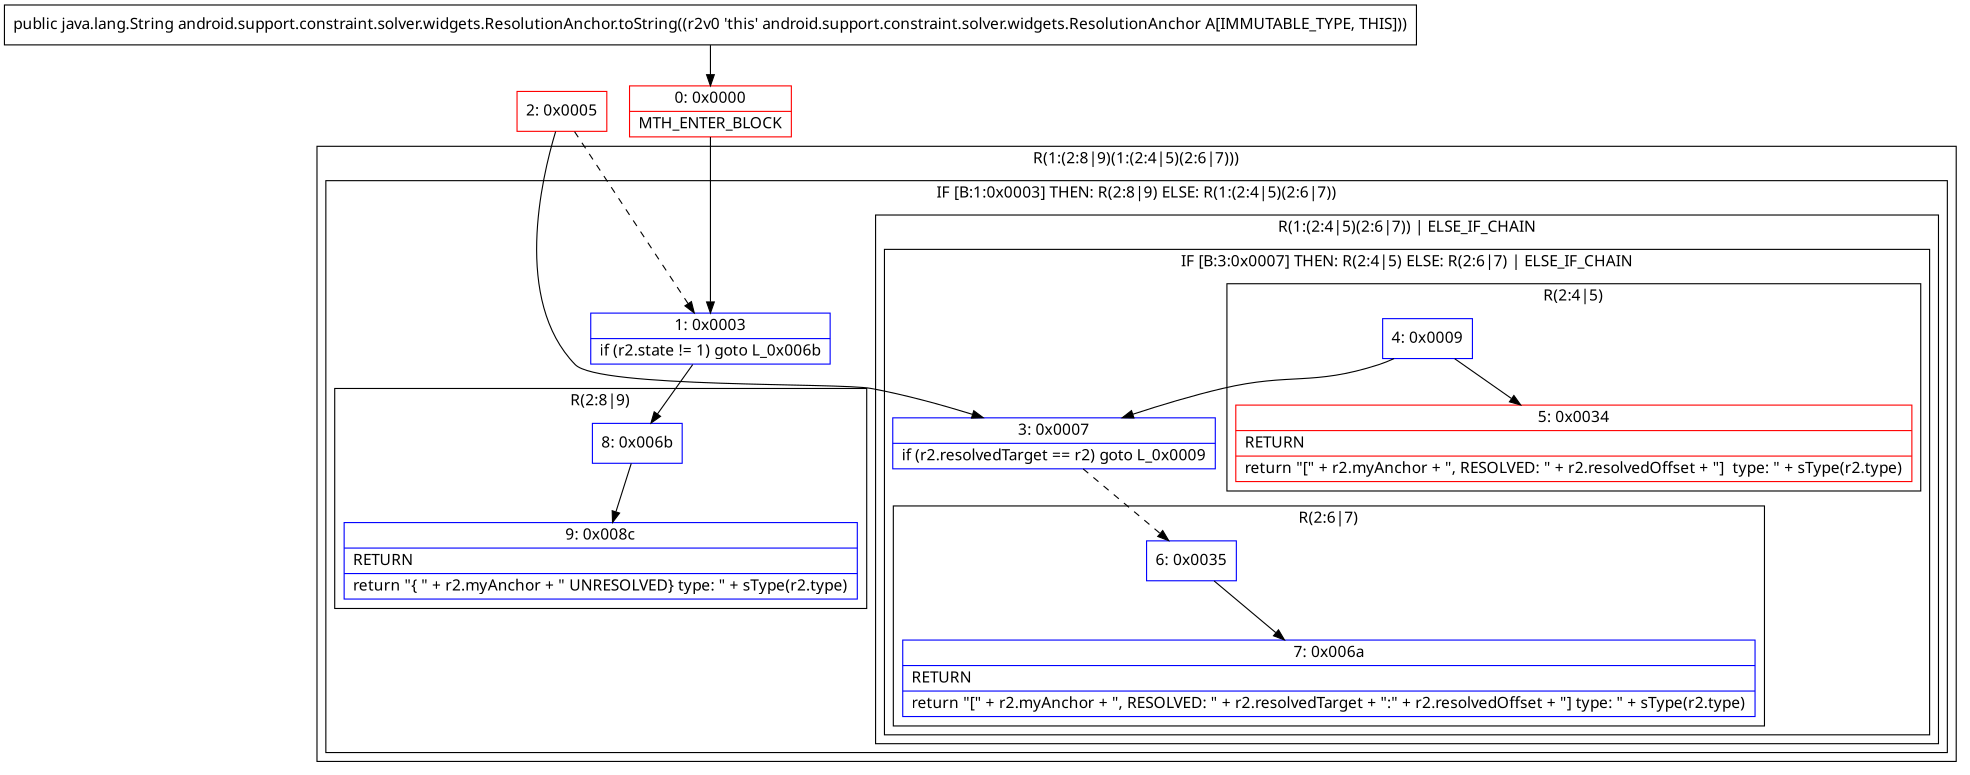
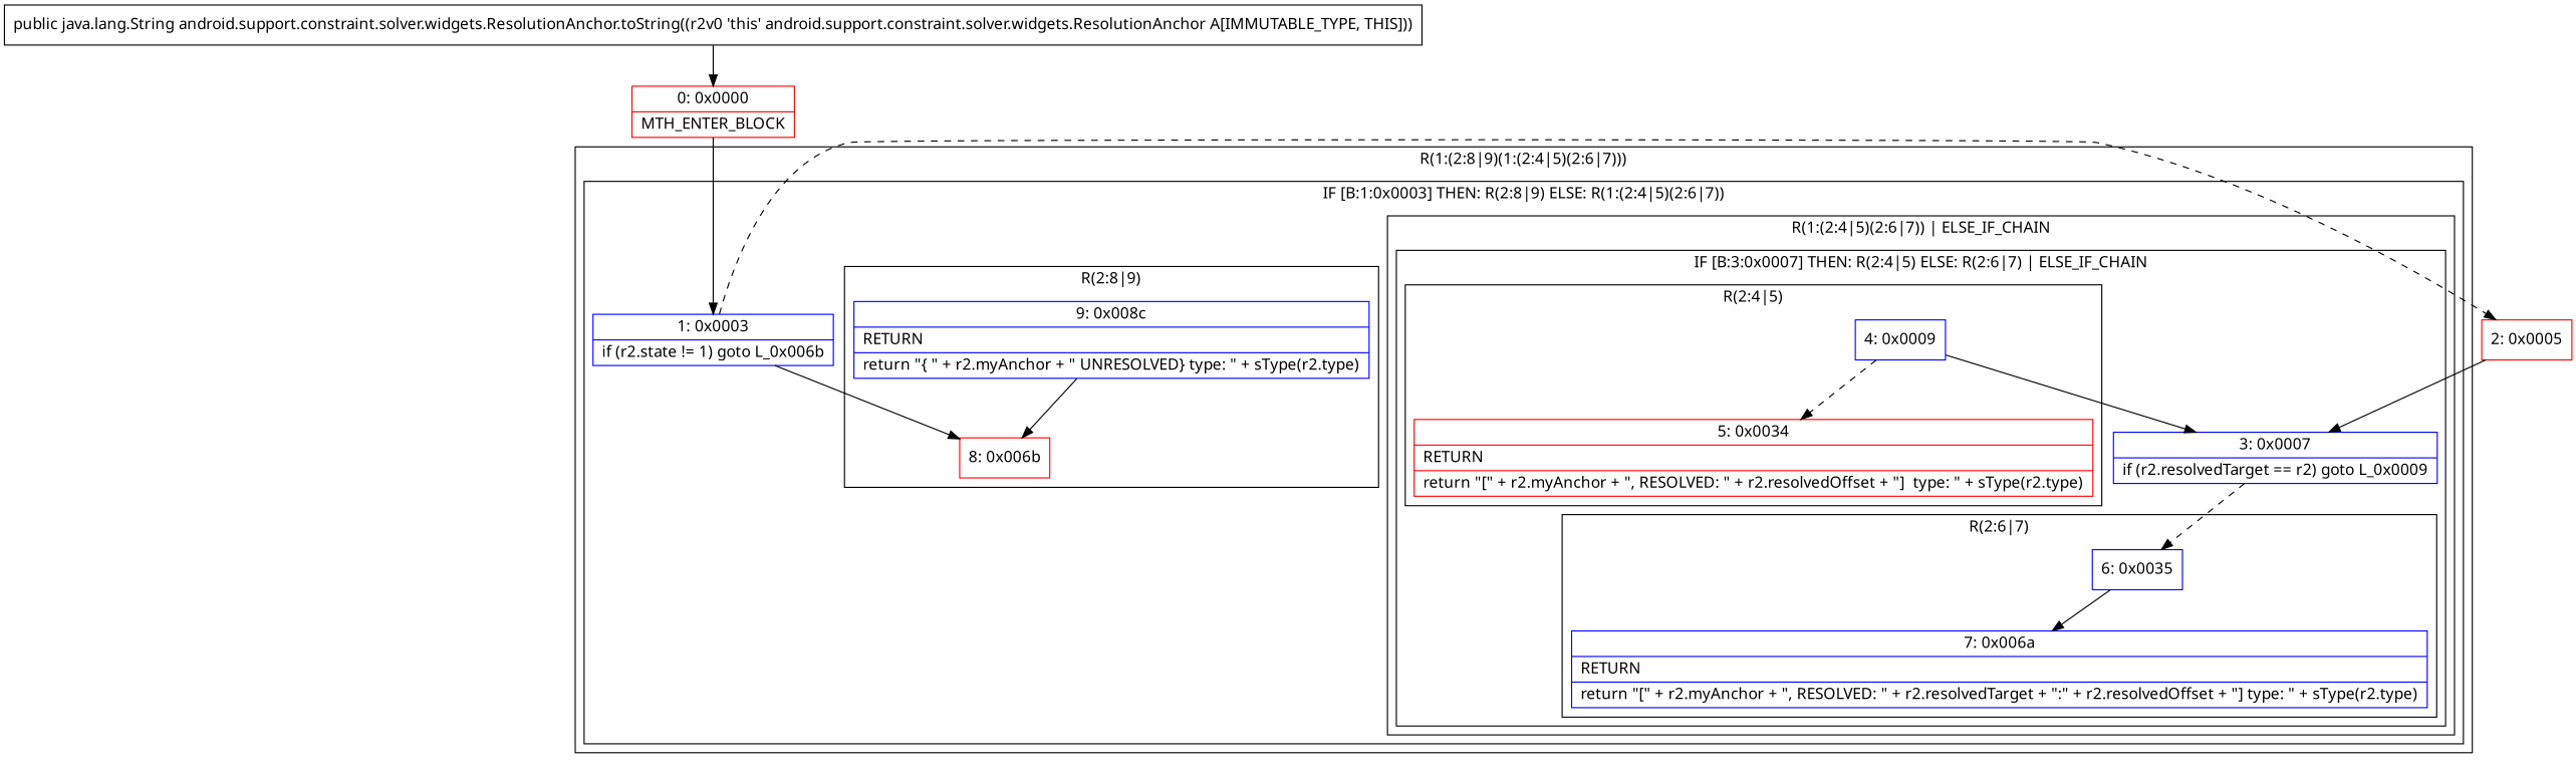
  digraph {
    fontname="Noto Sans"
    node [color=blue fontname="Noto Sans" shape=record]
    edge [fontname="Noto Sans"]
-   n1 [label="{8\:\ 0x006b}"]
+   n1 [color=red label="{8\:\ 0x006b}"]
    n2 [label="{9\:\ 0x008c|RETURN\l|return \"\{ \" + r2.myAnchor + \" UNRESOLVED\} type: \" + sType(r2.type)\l}"]
    n3 [label="{4\:\ 0x0009}"]
    n4 [color=red label="{5\:\ 0x0034|RETURN\l|return \"[\" + r2.myAnchor + \", RESOLVED: \" + r2.resolvedOffset + \"]  type: \" + sType(r2.type)\l}"]
    n5 [label="{6\:\ 0x0035}"]
    n6 [label="{7\:\ 0x006a|RETURN\l|return \"[\" + r2.myAnchor + \", RESOLVED: \" + r2.resolvedTarget + \":\" + r2.resolvedOffset + \"] type: \" + sType(r2.type)\l}"]
    n7 [label="{3\:\ 0x0007|if (r2.resolvedTarget == r2) goto L_0x0009\l}"]
    n8 [label="{1\:\ 0x0003|if (r2.state != 1) goto L_0x006b\l}"]
    n9 [color=red label="{2\:\ 0x0005}"]
    n10 [color=red label="{0\:\ 0x0000|MTH_ENTER_BLOCK\l}"]
    n11 [label="{public java.lang.String android.support.constraint.solver.widgets.ResolutionAnchor.toString((r2v0 'this' android.support.constraint.solver.widgets.ResolutionAnchor A[IMMUTABLE_TYPE, THIS])) }" color=""]
    subgraph cluster_1 {
      label="R(1:(2:8|9)(1:(2:4|5)(2:6|7)))"
      subgraph cluster_2 {
        label="IF [B:1:0x0003] THEN: R(2:8|9) ELSE: R(1:(2:4|5)(2:6|7))"
        n8
        subgraph cluster_3 {
          label="R(2:8|9)"
          n1
          n2
        }
        subgraph cluster_4 {
          label="R(1:(2:4|5)(2:6|7)) | ELSE_IF_CHAIN\l"
          subgraph cluster_5 {
            label="IF [B:3:0x0007] THEN: R(2:4|5) ELSE: R(2:6|7) | ELSE_IF_CHAIN\l"
            n7
            subgraph cluster_6 {
              label="R(2:4|5)"
              n3
              n4
            }
            subgraph cluster_7 {
              label="R(2:6|7)"
              n5
              n6
            }
          }
        }
      }
    }
-   n1 -> n2
-   n3 -> n4
+   n2 -> n1
+   n3 -> n4 [style=dashed]
    n3 -> n7
    n5 -> n6
    n7 -> n5 [style=dashed]
    n8 -> n1
-   n9 -> n8 [style=dashed]
+   n8 -> n9 [style=dashed]
    n9 -> n7
    n10 -> n8
    n11 -> n10
  }
